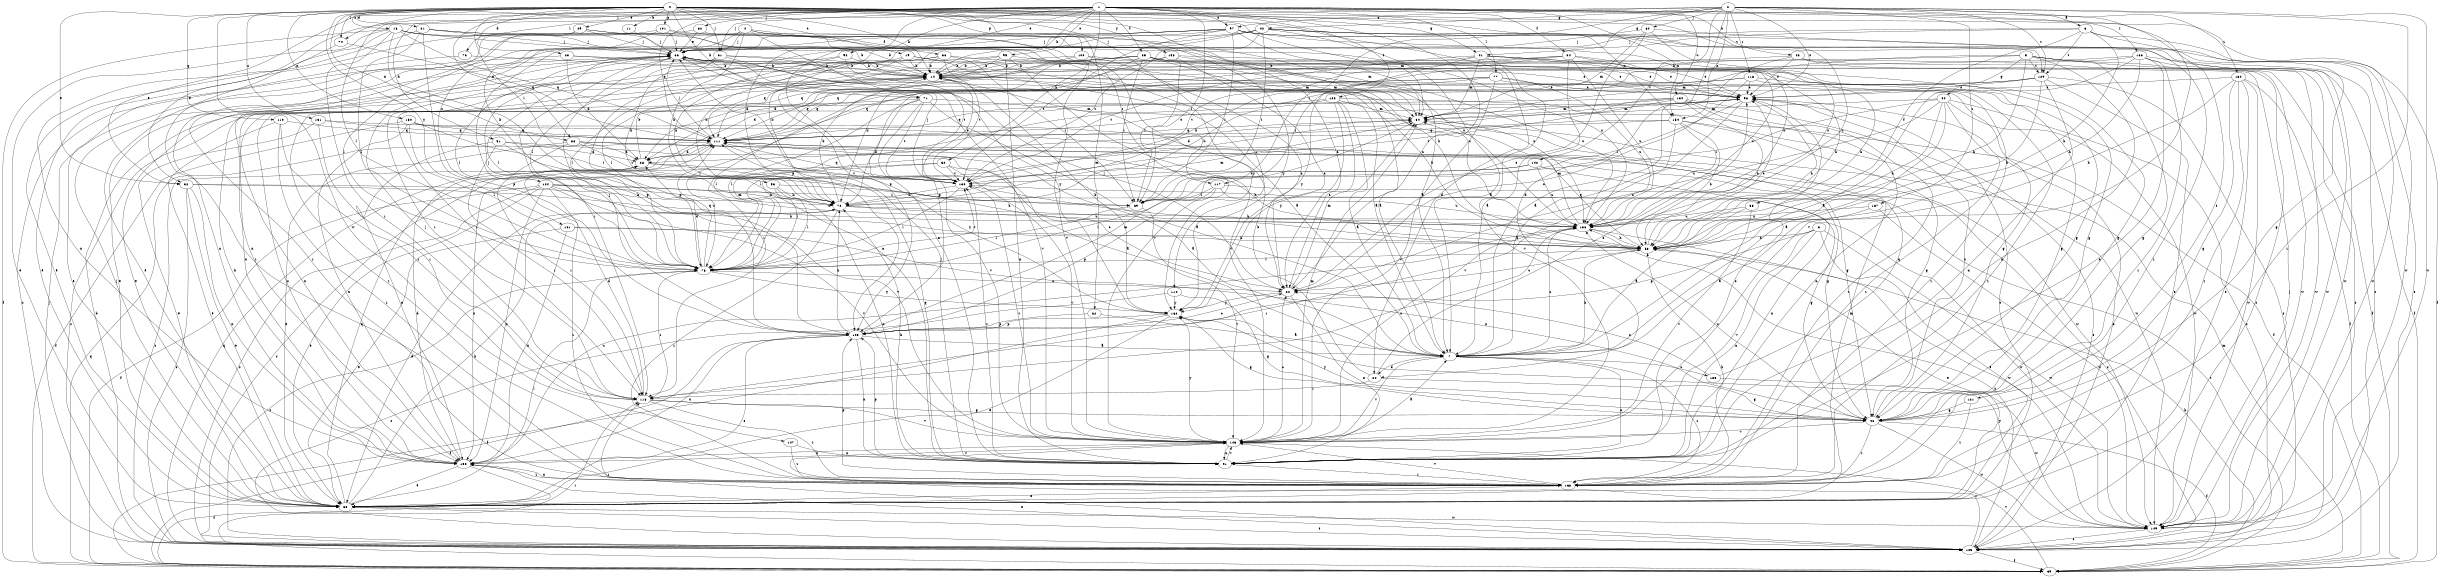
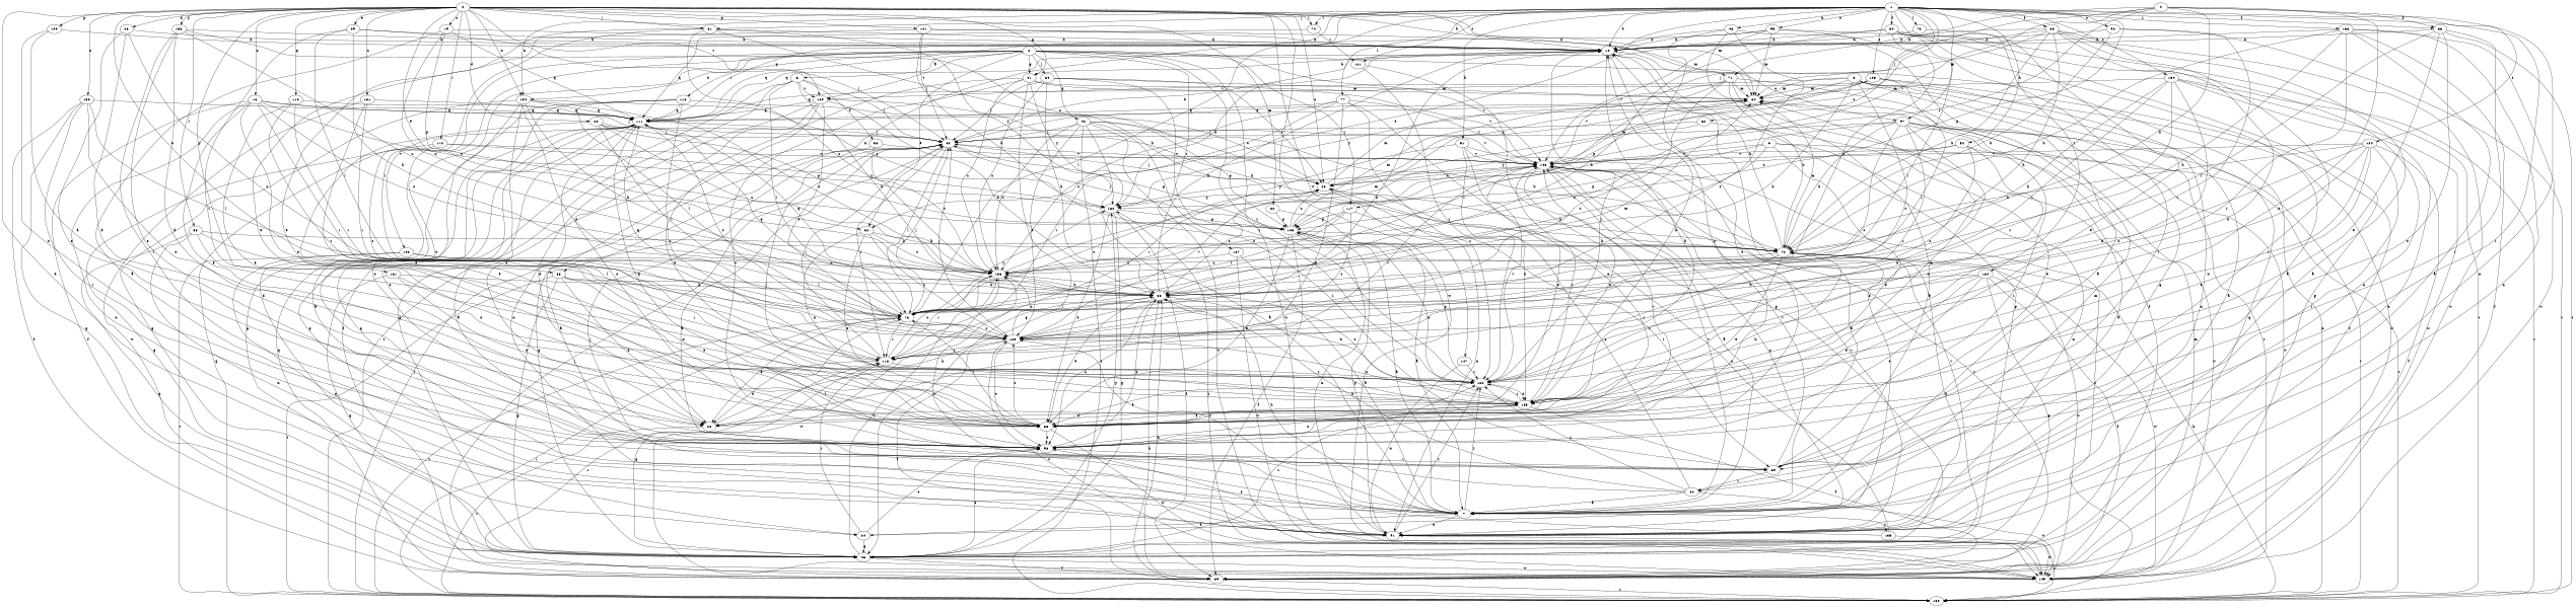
  strict digraph {
    0
-   11
    14
    16
    19
    20
-   21
+   21 [label=28]
    23
    24
    29
    32
    41
    58
    61
    71
    74
    82
    84
    88
    100
    101
    110
    114
    129
    131
    147
    149
    150
    154
    158
    161
    66
    98
    168
    46
    91
    111
    33
    155
    39
    136
    118
    162
    105
    7
    78
    143
    125
    26
    53
    72
    130
    n53 [label=69]
    1
    34
    35
    36
    48
    51
    52
    62
    76
    77
    92
    95
    97
    121
    123
    134
    164
    166
    2
    6
    42
    64
    116
    117
    142
    167
    38
    3
    4
    124
    5
    44
    135
-   0 -> 11 [label=b]
    0 -> 14 [label=b]
    0 -> 16 [label=c]
    0 -> 19 [label=c]
    0 -> 20 [label=c]
    0 -> 21 [label=d]
    0 -> 23 [label=d]
    0 -> 24 [label=d]
    0 -> 29 [label=e]
    0 -> 32 [label=e]
    0 -> 41 [label=g]
    0 -> 58 [label=i]
    0 -> 61 [label=j]
    0 -> 71 [label=k]
    0 -> 74 [label=l]
    0 -> 82 [label=m]
    0 -> 84 [label=m]
    0 -> 88 [label=n]
    0 -> 100 [label=p]
    0 -> 101 [label=p]
    0 -> 110 [label=q]
    0 -> 114 [label=r]
    0 -> 129 [label=t]
    0 -> 131 [label=u]
    0 -> 147 [label=w]
    0 -> 149 [label=w]
    0 -> 150 [label=x]
    0 -> 154 [label=x]
    0 -> 158 [label=y]
    0 -> 161 [label=y]
-   11 -> 66 [label=j]
    14 -> 98 [label=o]
    14 -> 168 [label=z]
    14 -> 46 [label=g]
    16 -> 66 [label=j]
    16 -> 91 [label=n]
    16 -> 111 [label=q]
    16 -> 33 [label=e]
    16 -> 155 [label=x]
    16 -> 39 [label=f]
    16 -> 136 [label=u]
    16 -> 118 [label=r]
    16 -> 162 [label=y]
    19 -> 14 [label=b]
    19 -> 111 [label=q]
    19 -> 136 [label=u]
    19 -> 105 [label=p]
    19 -> 7 [label=a]
    20 -> 84 [label=m]
    20 -> 66 [label=j]
    20 -> 91 [label=n]
    20 -> 162 [label=y]
    21 -> 66 [label=j]
    21 -> 33 [label=e]
    21 -> 136 [label=u]
    21 -> 105 [label=p]
    21 -> 78 [label=l]
    21 -> 143 [label=v]
    23 -> 14 [label=b]
    23 -> 98 [label=o]
    23 -> 125 [label=s]
    23 -> 26 [label=d]
    24 -> 14 [label=b]
    24 -> 98 [label=o]
    24 -> 46 [label=g]
    24 -> 118 [label=r]
    29 -> 14 [label=b]
    29 -> 66 [label=j]
    29 -> 168 [label=z]
    29 -> 78 [label=l]
    29 -> 53 [label=h]
    32 -> 33 [label=e]
    32 -> 155 [label=x]
    32 -> 136 [label=u]
    32 -> 125 [label=s]
    32 -> 72 [label=k]
-   41 -> 14 [label=b]
+   14 -> 41 [label=b]
    41 -> 84 [label=m]
    41 -> 98 [label=o]
    41 -> 46 [label=g]
    41 -> 136 [label=u]
    41 -> 162 [label=y]
    41 -> 143 [label=v]
    41 -> 130 [label=t]
    58 -> 46 [label=g]
    58 -> 91 [label=n]
+   58 -> 155 [label=x]
    58 -> 78 [label=l]
    58 -> 72 [label=k]
    61 -> 14 [label=b]
    61 -> 33 [label=e]
    61 -> 136 [label=u]
    61 -> 162 [label=y]
    61 -> 78 [label=l]
    61 -> 72 [label=k]
    71 -> 84 [label=m]
    71 -> 7 [label=a]
    71 -> 78 [label=l]
    71 -> 143 [label=v]
    71 -> 125 [label=s]
    71 -> 72 [label=k]
    71 -> 130 [label=t]
-   74 -> 168 [label=z]
+   74 -> 121 [label=z]
    74 -> 111 [label=q]
    82 -> 105 [label=p]
    82 -> 7 [label=a]
    84 -> 111 [label=q]
    88 -> 46 [label=g]
    88 -> 33 [label=e]
    88 -> 118 [label=r]
    88 -> 26 [label=d]
    88 -> 53 [label=h]
    88 -> 130 [label=t]
    100 -> 14 [label=b]
-   100 -> 20 [label=c]
    100 -> 98 [label=o]
    100 -> 26 [label=d]
    101 -> 14 [label=b]
    101 -> 84 [label=m]
    101 -> 66 [label=j]
    101 -> 33 [label=e]
    101 -> 72 [label=k]
    110 -> 168 [label=z]
    110 -> 111 [label=q]
    110 -> 33 [label=e]
    110 -> 118 [label=r]
    114 -> 46 [label=g]
    114 -> 162 [label=y]
+   114 -> 143 [label=v]
    114 -> 125 [label=s]
    129 -> 98 [label=o]
    129 -> 91 [label=n]
    129 -> 111 [label=q]
    129 -> 33 [label=e]
    129 -> 125 [label=s]
    129 -> 53 [label=h]
    129 -> 72 [label=k]
    131 -> 149 [label=w]
    131 -> 111 [label=q]
    131 -> 33 [label=e]
    131 -> 118 [label=r]
    147 -> 168 [label=z]
    147 -> 91 [label=n]
    149 -> 66 [label=j]
    149 -> 162 [label=y]
    149 -> 125 [label=s]
    150 -> 46 [label=g]
    150 -> 111 [label=q]
    150 -> 155 [label=x]
    150 -> 39 [label=f]
    150 -> 78 [label=l]
    150 -> n53 [label=i]
    154 -> 46 [label=g]
    154 -> 111 [label=q]
    154 -> 136 [label=u]
    154 -> 7 [label=a]
    154 -> 125 [label=s]
    154 -> 26 [label=d]
    154 -> 53 [label=h]
    158 -> 14 [label=b]
    158 -> 20 [label=c]
    158 -> 98 [label=o]
    158 -> 136 [label=u]
    158 -> 26 [label=d]
    158 -> n53 [label=i]
-   161 -> 46 [label=x]
+   161 -> 46 [label=g]
    161 -> 33 [label=e]
    161 -> 155 [label=x]
    161 -> 53 [label=h]
    66 -> 14 [label=b]
    66 -> 46 [label=g]
    66 -> 118 [label=r]
    66 -> 105 [label=p]
    66 -> 7 [label=a]
    66 -> 78 [label=l]
    66 -> 143 [label=v]
-   98 -> 84 [label=m]
    98 -> 143 [label=v]
    98 -> 53 [label=h]
    98 -> n53 [label=i]
    168 -> 33 [label=e]
    168 -> 155 [label=x]
    168 -> 105 [label=p]
    168 -> 143 [label=v]
    168 -> 53 [label=h]
    46 -> 149 [label=w]
    46 -> 98 [label=o]
    46 -> 168 [label=z]
    46 -> 39 [label=f]
    46 -> 136 [label=u]
    46 -> 162 [label=y]
    46 -> 143 [label=v]
    91 -> 66 [label=j]
    91 -> 98 [label=o]
    91 -> 168 [label=z]
    91 -> 111 [label=q]
    91 -> 105 [label=p]
    91 -> 143 [label=v]
    91 -> 72 [label=k]
    91 -> 130 [label=t]
    111 -> 66 [label=j]
    111 -> 98 [label=o]
-   111 -> 162 [label=y]
+   154 -> 162 [label=y]
    111 -> 7 [label=a]
    111 -> 125 [label=s]
    111 -> 26 [label=d]
    33 -> 84 [label=m]
    33 -> 149 [label=w]
    33 -> 66 [label=j]
    33 -> 98 [label=o]
    33 -> 111 [label=q]
    33 -> 78 [label=l]
    33 -> 125 [label=s]
    33 -> 72 [label=k]
    155 -> 14 [label=b]
    155 -> 98 [label=o]
    155 -> 168 [label=z]
    155 -> 33 [label=e]
    155 -> 39 [label=f]
    155 -> 136 [label=u]
    155 -> 143 [label=v]
    155 -> 26 [label=d]
    39 -> 84 [label=m]
    39 -> 111 [label=q]
    39 -> 118 [label=r]
    39 -> 143 [label=v]
    39 -> 53 [label=h]
    39 -> 130 [label=t]
    136 -> 84 [label=m]
    136 -> 149 [label=w]
    136 -> 118 [label=r]
    136 -> 53 [label=h]
    118 -> 66 [label=j]
    118 -> 168 [label=z]
    118 -> 46 [label=g]
    118 -> 136 [label=u]
    118 -> 143 [label=v]
    118 -> 26 [label=d]
    162 -> 14 [label=b]
    162 -> 46 [label=g]
    162 -> 33 [label=e]
    162 -> 39 [label=f]
    162 -> 105 [label=p]
    105 -> 20 [label=c]
    105 -> 84 [label=m]
    105 -> 66 [label=j]
    105 -> 91 [label=n]
    105 -> 33 [label=e]
    105 -> 155 [label=x]
    105 -> 39 [label=f]
    105 -> 7 [label=a]
    105 -> 72 [label=k]
    7 -> 24 [label=d]
    7 -> 168 [label=z]
    7 -> 91 [label=n]
    7 -> 136 [label=u]
    7 -> 143 [label=v]
    7 -> 53 [label=h]
    7 -> 135 [label=u]
    78 -> 20 [label=c]
    78 -> 84 [label=m]
    78 -> 66 [label=j]
    78 -> 111 [label=q]
    78 -> 118 [label=r]
    78 -> 162 [label=y]
    78 -> 125 [label=s]
    78 -> 26 [label=d]
    78 -> 130 [label=t]
    143 -> 20 [label=c]
    143 -> 84 [label=m]
    143 -> 91 [label=n]
    143 -> 155 [label=x]
    143 -> 162 [label=y]
    143 -> 7 [label=a]
    143 -> 130 [label=t]
    125 -> 14 [label=b]
    125 -> 66 [label=j]
    125 -> 98 [label=o]
    125 -> 111 [label=q]
    125 -> 155 [label=x]
    125 -> 39 [label=f]
    125 -> 136 [label=u]
    125 -> 118 [label=r]
    125 -> 143 [label=v]
    26 -> 14 [label=b]
    26 -> 53 [label=h]
    26 -> 130 [label=t]
    53 -> 14 [label=b]
    53 -> 20 [label=c]
    53 -> 98 [label=o]
    53 -> 111 [label=q]
    53 -> 33 [label=e]
    53 -> 78 [label=l]
    72 -> 14 [label=b]
    72 -> 84 [label=m]
    72 -> 149 [label=w]
    72 -> 168 [label=z]
    72 -> 33 [label=e]
    72 -> 136 [label=u]
    130 -> 14 [label=b]
    130 -> 66 [label=j]
    130 -> 111 [label=q]
    130 -> 78 [label=l]
    130 -> 53 [label=h]
    130 -> 72 [label=k]
    n53 -> 78 [label=l]
    n53 -> 143 [label=v]
    1 -> 14 [label=b]
    1 -> 20 [label=c]
    1 -> 32 [label=e]
    1 -> 61 [label=j]
    1 -> 74 [label=l]
    1 -> 88 [label=n]
    1 -> 154 [label=x]
    1 -> 91 [label=n]
    1 -> 111 [label=q]
    1 -> 105 [label=p]
    1 -> 78 [label=l]
    1 -> n53 [label=i]
    1 -> 34 [label=f]
    1 -> 35 [label=f]
+   1 -> 36 [label=f]
    1 -> 48 [label=h]
    1 -> 51 [label=h]
    1 -> 52 [label=h]
    1 -> 62 [label=j]
    1 -> 76 [label=l]
    1 -> 77 [label=l]
    1 -> 92 [label=o]
    1 -> 95 [label=o]
    1 -> 97 [label=o]
    1 -> 121 [label=s]
    1 -> 123 [label=s]
    1 -> 134 [label=u]
    1 -> 164 [label=z]
    1 -> 166 [label=z]
    34 -> 14 [label=b]
    34 -> 46 [label=g]
    34 -> 136 [label=u]
    34 -> 7 [label=a]
    34 -> 53 [label=h]
    34 -> 130 [label=t]
    34 -> n53 [label=i]
    35 -> 14 [label=b]
    35 -> 84 [label=m]
    35 -> 149 [label=w]
    35 -> 111 [label=q]
    35 -> 155 [label=x]
    35 -> 7 [label=a]
    35 -> 53 [label=h]
    35 -> 72 [label=k]
    35 -> n53 [label=i]
    36 -> 14 [label=b]
    36 -> 98 [label=o]
    36 -> 33 [label=e]
    36 -> 78 [label=l]
    36 -> 130 [label=t]
    36 -> n53 [label=i]
    48 -> 14 [label=b]
    48 -> 98 [label=o]
    48 -> 39 [label=f]
    48 -> 7 [label=a]
    48 -> 125 [label=s]
    51 -> 155 [label=x]
    51 -> 118 [label=r]
    51 -> 7 [label=a]
    51 -> 143 [label=v]
    51 -> 26 [label=d]
    52 -> 20 [label=c]
    52 -> 155 [label=x]
    52 -> 143 [label=v]
    52 -> 125 [label=s]
    52 -> 130 [label=t]
-   62 -> 66 [label=e]
+   62 -> 66 [label=j]
    62 -> 33 [label=e]
    62 -> 162 [label=y]
    76 -> 14 [label=b]
    76 -> 33 [label=e]
    77 -> 98 [label=o]
    77 -> 168 [label=z]
    77 -> 111 [label=q]
    77 -> 136 [label=u]
    77 -> 118 [label=r]
    77 -> 143 [label=v]
    77 -> 26 [label=d]
    92 -> 14 [label=b]
    92 -> 118 [label=r]
    92 -> 72 [label=k]
    92 -> 130 [label=t]
    95 -> 14 [label=b]
    95 -> 84 [label=m]
    95 -> 91 [label=n]
    95 -> 111 [label=q]
    95 -> 78 [label=l]
    95 -> 143 [label=v]
    97 -> 149 [label=w]
    97 -> 66 [label=j]
    97 -> 155 [label=x]
    97 -> 136 [label=u]
    97 -> 118 [label=r]
    97 -> 7 [label=a]
    97 -> 125 [label=s]
    97 -> 72 [label=k]
    97 -> 130 [label=t]
    97 -> n53 [label=i]
    121 -> 168 [label=z]
    121 -> 46 [label=g]
    123 -> 20 [label=c]
    123 -> 84 [label=m]
    123 -> 111 [label=q]
    123 -> 39 [label=f]
    123 -> 162 [label=y]
    123 -> 7 [label=a]
    123 -> 78 [label=l]
    134 -> 84 [label=m]
    134 -> 149 [label=w]
    134 -> 168 [label=z]
    134 -> 91 [label=n]
    134 -> 155 [label=x]
    134 -> 78 [label=l]
    134 -> 53 [label=h]
    134 -> 130 [label=t]
    164 -> 149 [label=w]
    164 -> 98 [label=o]
    164 -> 168 [label=z]
    164 -> 46 [label=g]
    164 -> 33 [label=e]
    164 -> 39 [label=f]
    164 -> 53 [label=h]
    166 -> 14 [label=b]
    166 -> 149 [label=w]
    166 -> 168 [label=z]
    166 -> 91 [label=n]
    166 -> 39 [label=f]
    166 -> 7 [label=a]
    166 -> 53 [label=h]
    166 -> 72 [label=k]
    2 -> 24 [label=d]
    2 -> 32 [label=e]
    2 -> 41 [label=g]
    2 -> 129 [label=t]
    2 -> 149 [label=w]
    2 -> 154 [label=x]
    2 -> 98 [label=o]
    2 -> 168 [label=z]
    2 -> 143 [label=v]
    2 -> 97 [label=o]
    2 -> 6 [label=a]
    2 -> 42 [label=g]
    2 -> 64 [label=j]
    2 -> 116 [label=r]
    2 -> 117 [label=r]
    2 -> 142 [label=v]
    2 -> 167 [label=z]
    6 -> 129 [label=t]
    6 -> 66 [label=j]
    6 -> 46 [label=g]
    6 -> 39 [label=f]
    6 -> 78 [label=l]
    6 -> 53 [label=h]
    6 -> 38 [label=f]
    42 -> 149 [label=w]
    42 -> 66 [label=j]
    42 -> 136 [label=u]
    42 -> 105 [label=p]
    42 -> 7 [label=a]
    42 -> 125 [label=s]
    42 -> 72 [label=k]
    42 -> 130 [label=t]
    42 -> n53 [label=i]
    64 -> 20 [label=c]
    64 -> 84 [label=m]
    64 -> 66 [label=j]
    64 -> 168 [label=z]
    64 -> 136 [label=u]
    116 -> 20 [label=c]
    116 -> 98 [label=o]
    116 -> 168 [label=z]
    116 -> 46 [label=g]
    116 -> 111 [label=q]
    116 -> 78 [label=l]
    117 -> 136 [label=u]
    117 -> 105 [label=p]
    117 -> 78 [label=l]
    117 -> 125 [label=s]
    117 -> n53 [label=i]
    142 -> 91 [label=n]
    142 -> 136 [label=u]
    142 -> 78 [label=l]
    142 -> 130 [label=t]
    167 -> 149 [label=w]
    167 -> 136 [label=u]
    167 -> 7 [label=a]
    38 -> 136 [label=u]
    38 -> 7 [label=a]
    38 -> 143 [label=v]
    3 -> 149 [label=w]
    3 -> 91 [label=n]
    3 -> 33 [label=e]
    3 -> 105 [label=p]
    3 -> 143 [label=v]
    3 -> 53 [label=h]
    4 -> 71 [label=k]
    4 -> 66 [label=j]
    4 -> 155 [label=x]
    4 -> 143 [label=v]
    4 -> 72 [label=k]
    4 -> 36 [label=f]
    4 -> 117 [label=r]
    4 -> 124 [label=s]
    124 -> 168 [label=z]
    124 -> 33 [label=e]
    124 -> 155 [label=x]
    124 -> 39 [label=f]
-   124 -> 136 [label=u]
    124 -> 143 [label=v]
    124 -> 125 [label=s]
-   124 -> 53 [label=h]
+   64 -> 53 [label=h]
    124 -> 72 [label=k]
    124 -> n53 [label=i]
    5 -> 84 [label=m]
    5 -> 129 [label=t]
    5 -> 149 [label=w]
    5 -> 46 [label=g]
    5 -> 91 [label=n]
    5 -> 105 [label=p]
    5 -> 125 [label=s]
    5 -> 53 [label=h]
    5 -> 44 [label=g]
    44 -> 20 [label=c]
    44 -> 84 [label=m]
    44 -> 149 [label=w]
    44 -> 168 [label=z]
    44 -> 7 [label=a]
    44 -> 125 [label=s]
    44 -> 53 [label=h]
-   44 -> n53 [label=i]
+   n53 -> 44 [label=i]
    135 -> 20 [label=c]
    135 -> 149 [label=w]
    135 -> 111 [label=q]
  }
